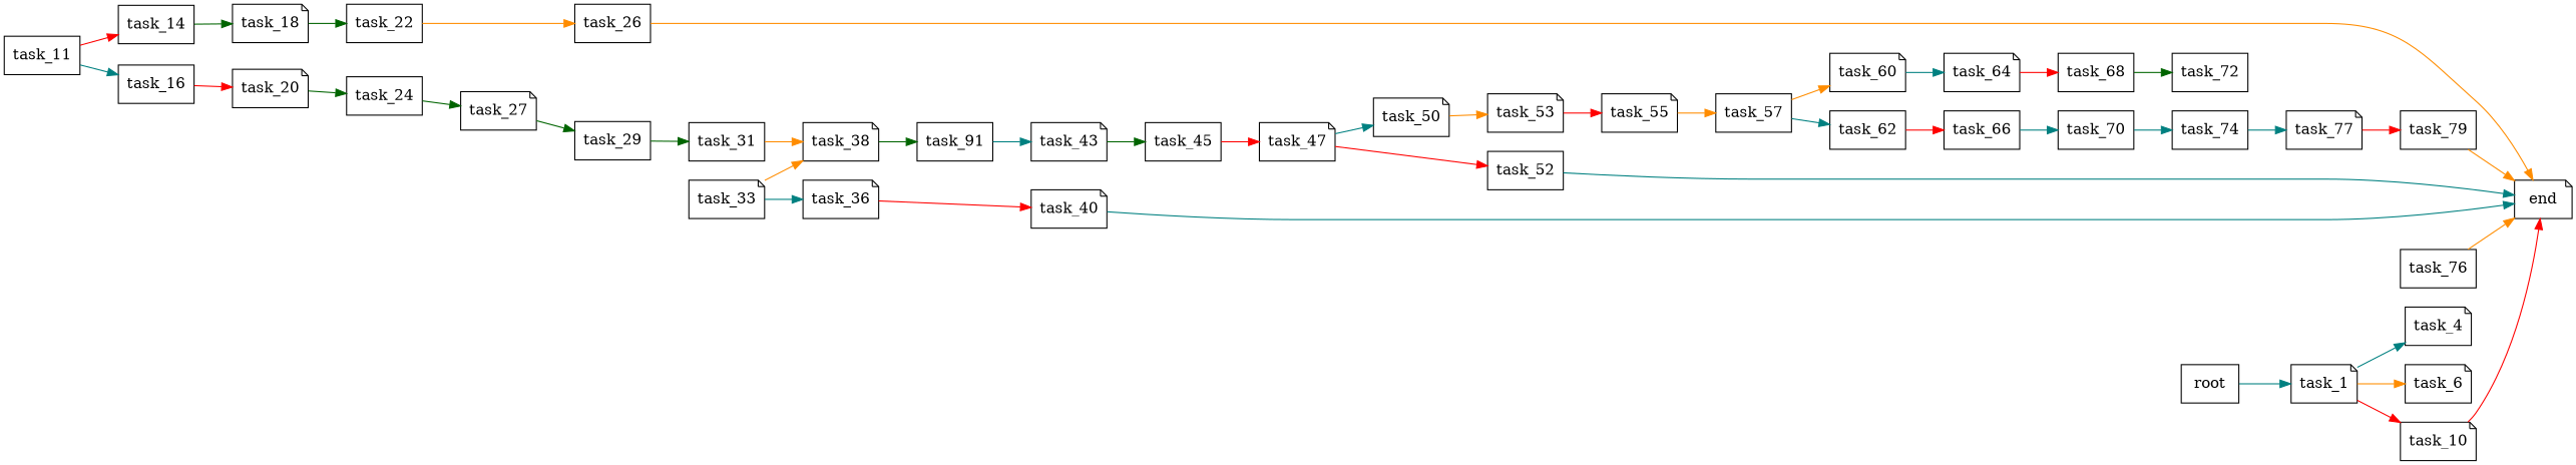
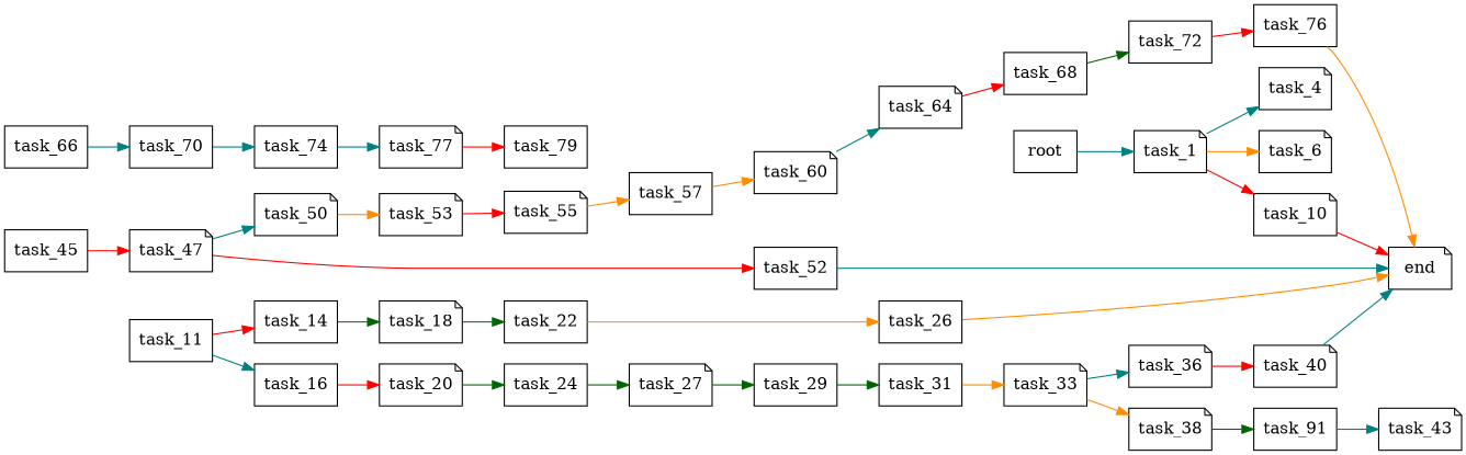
  digraph {
    rankdir=LR
    node [shape=box]
    edge [color=teal]
    task_1 [shape=note]
    root
    task_4 [shape=note]
    task_6 [shape=note]
    task_10 [shape=note]
    end [shape=note]
    task_11
    task_14
    task_16
    task_18 [shape=note]
    task_20 [shape=note]
    task_22
    task_24
    task_26
    task_27 [shape=note]
    task_29
    task_31
    task_33 [shape=note]
    task_36 [shape=note]
    task_38 [shape=note]
    task_40 [shape=note]
    n22 [label=task_91]
    task_43 [shape=note]
    task_45
    task_47 [shape=note]
    task_50 [shape=note]
    task_52
    task_53 [shape=note]
    task_55 [shape=note]
    task_57
    task_60 [shape=note]
-   task_62
    task_64 [shape=note]
    task_66
    task_68
    task_70
    task_72
    task_74
    task_76
    task_77 [shape=note]
    task_79
    task_1 -> task_4
    task_1 -> task_6 [color=darkorange]
    task_1 -> task_10 [color=red]
    root -> task_1
    task_10 -> end [color=red]
    task_11 -> task_14 [color=red]
    task_11 -> task_16
    task_14 -> task_18 [color=darkgreen]
    task_16 -> task_20 [color=red]
    task_18 -> task_22 [color=darkgreen]
    task_20 -> task_24 [color=darkgreen]
    task_22 -> task_26 [color=darkorange]
    task_24 -> task_27 [color=darkgreen]
    task_26 -> end [color=darkorange]
    task_27 -> task_29 [color=darkgreen]
    task_29 -> task_31 [color=darkgreen]
-   task_31 -> task_38 [color=darkorange]
+   task_31 -> task_33 [color=darkorange]
    task_33 -> task_36
    task_33 -> task_38 [color=darkorange]
    task_36 -> task_40 [color=red]
    task_38 -> n22 [color=darkgreen]
    task_40 -> end
    n22 -> task_43
-   task_43 -> task_45 [color=darkgreen]
    task_45 -> task_47 [color=red]
    task_47 -> task_50
    task_47 -> task_52 [color=red]
    task_50 -> task_53 [color=darkorange]
    task_52 -> end
    task_53 -> task_55 [color=red]
    task_55 -> task_57 [color=darkorange]
    task_57 -> task_60 [color=darkorange]
-   task_57 -> task_62
    task_60 -> task_64
-   task_62 -> task_66 [color=red]
    task_64 -> task_68 [color=red]
    task_66 -> task_70
    task_68 -> task_72 [color=darkgreen]
    task_70 -> task_74
+   task_72 -> task_76 [color=red]
    task_74 -> task_77
    task_76 -> end [color=darkorange]
    task_77 -> task_79 [color=red]
-   task_79 -> end [color=darkorange]
  }
